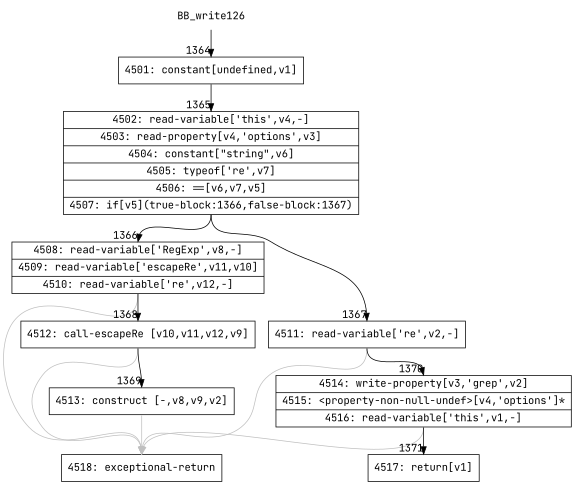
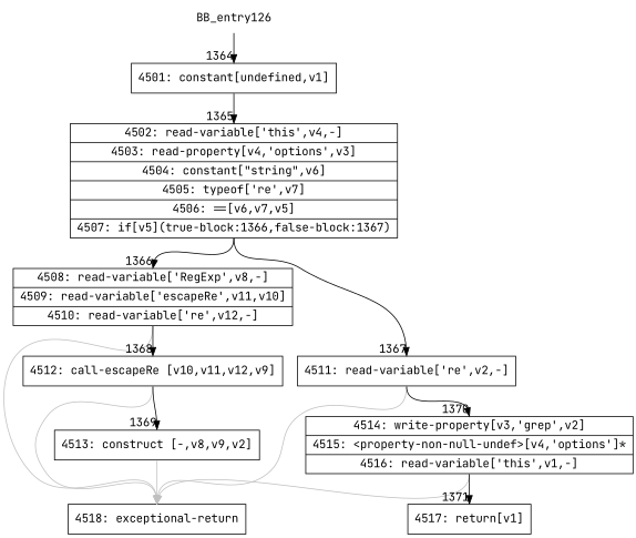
  digraph {
    fontname="JetBrains Mono"
    rankdir=TD
    node [fontname="JetBrains Mono" shape=record]
    edge [fontname="JetBrains Mono" headport=n tailport=s]
-   BB_entry126 [shape=none label=BB_write126]
+   BB_entry126 [shape=none]
    n2 [label="{4501: constant[undefined,v1]}"]
    n3 [label="{4502: read-variable['this',v4,-]|4503: read-property[v4,'options',v3]|4504: constant[\"string\",v6]|4505: typeof['re',v7]|4506: ==[v6,v7,v5]|4507: if[v5](true-block:1366,false-block:1367)}"]
    n4 [label="{4508: read-variable['RegExp',v8,-]|4509: read-variable['escapeRe',v11,v10]|4510: read-variable['re',v12,-]}"]
    n5 [label="{4511: read-variable['re',v2,-]}"]
    n6 [label="{4518: exceptional-return}"]
    n7 [label="{4512: call-escapeRe [v10,v11,v12,v9]}"]
    n8 [label="{4514: write-property[v3,'grep',v2]|4515: \<property-non-null-undef\>[v4,'options']*|4516: read-variable['this',v1,-]}"]
    n9 [label="{4513: construct [-,v8,v9,v2]}"]
    n10 [label="{4517: return[v1]}"]
    BB_entry126 -> n2 [headlabel="    1364"]
    n2 -> n3 [headlabel="      1365"]
    n3 -> n4 [headlabel="      1366"]
    n3 -> n5 [headlabel="      1367"]
    n4 -> n6 [color=gray]
    n4 -> n7 [headlabel="      1368"]
    n5 -> n6 [color=gray]
    n5 -> n8 [headlabel="      1370"]
    n7 -> n6 [color=gray]
    n7 -> n9 [headlabel="      1369"]
    n8 -> n6 [color=gray]
    n8 -> n10 [headlabel="      1371"]
    n9 -> n6 [color=gray]
  }
